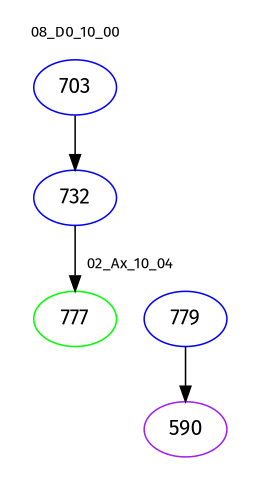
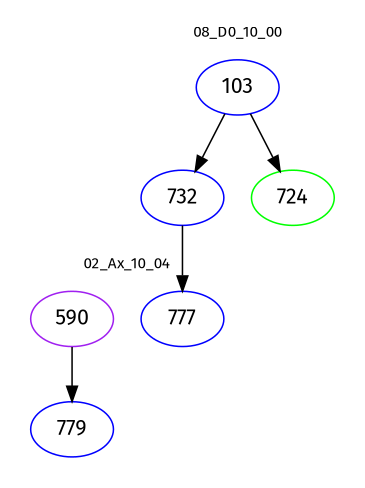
  digraph {
    fontname="Fira Sans"
    node [color=blue fontname="Fira Sans"]
    edge [color=black fontname="Fira Sans"]
    n1 [label=779]
-   n2 [color=green label=777]
+   n2 [label=777]
    n3 [color=purple label=590]
-   n4 [label=703]
+   n4 [label=103]
    n5 [label=732]
+   n6 [color=green label=724]
    subgraph cluster_1 {
      color=white
      fontsize=10
      label="02_Ax_10_04"
      n1
      n2
      n3
    }
    subgraph cluster_2 {
      color=white
      fontsize=10
      label="08_D0_10_00"
      n4
      n5
+     n6
    }
-   n1 -> n3
+   n3 -> n1
    n4 -> n5
+   n4 -> n6
    n5 -> n2
  }
